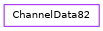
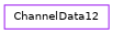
  digraph {
    rankdir=TB
-   n1 [color=purple fillcolor=white fontname=Helvetica fontsize=10 height=0.2 label=ChannelData82 shape=record style=filled width=0.4]
+   n1 [color=purple fillcolor=white fontname=Helvetica fontsize=10 height=0.2 label=ChannelData12 shape=record style=filled width=0.4]
  }
